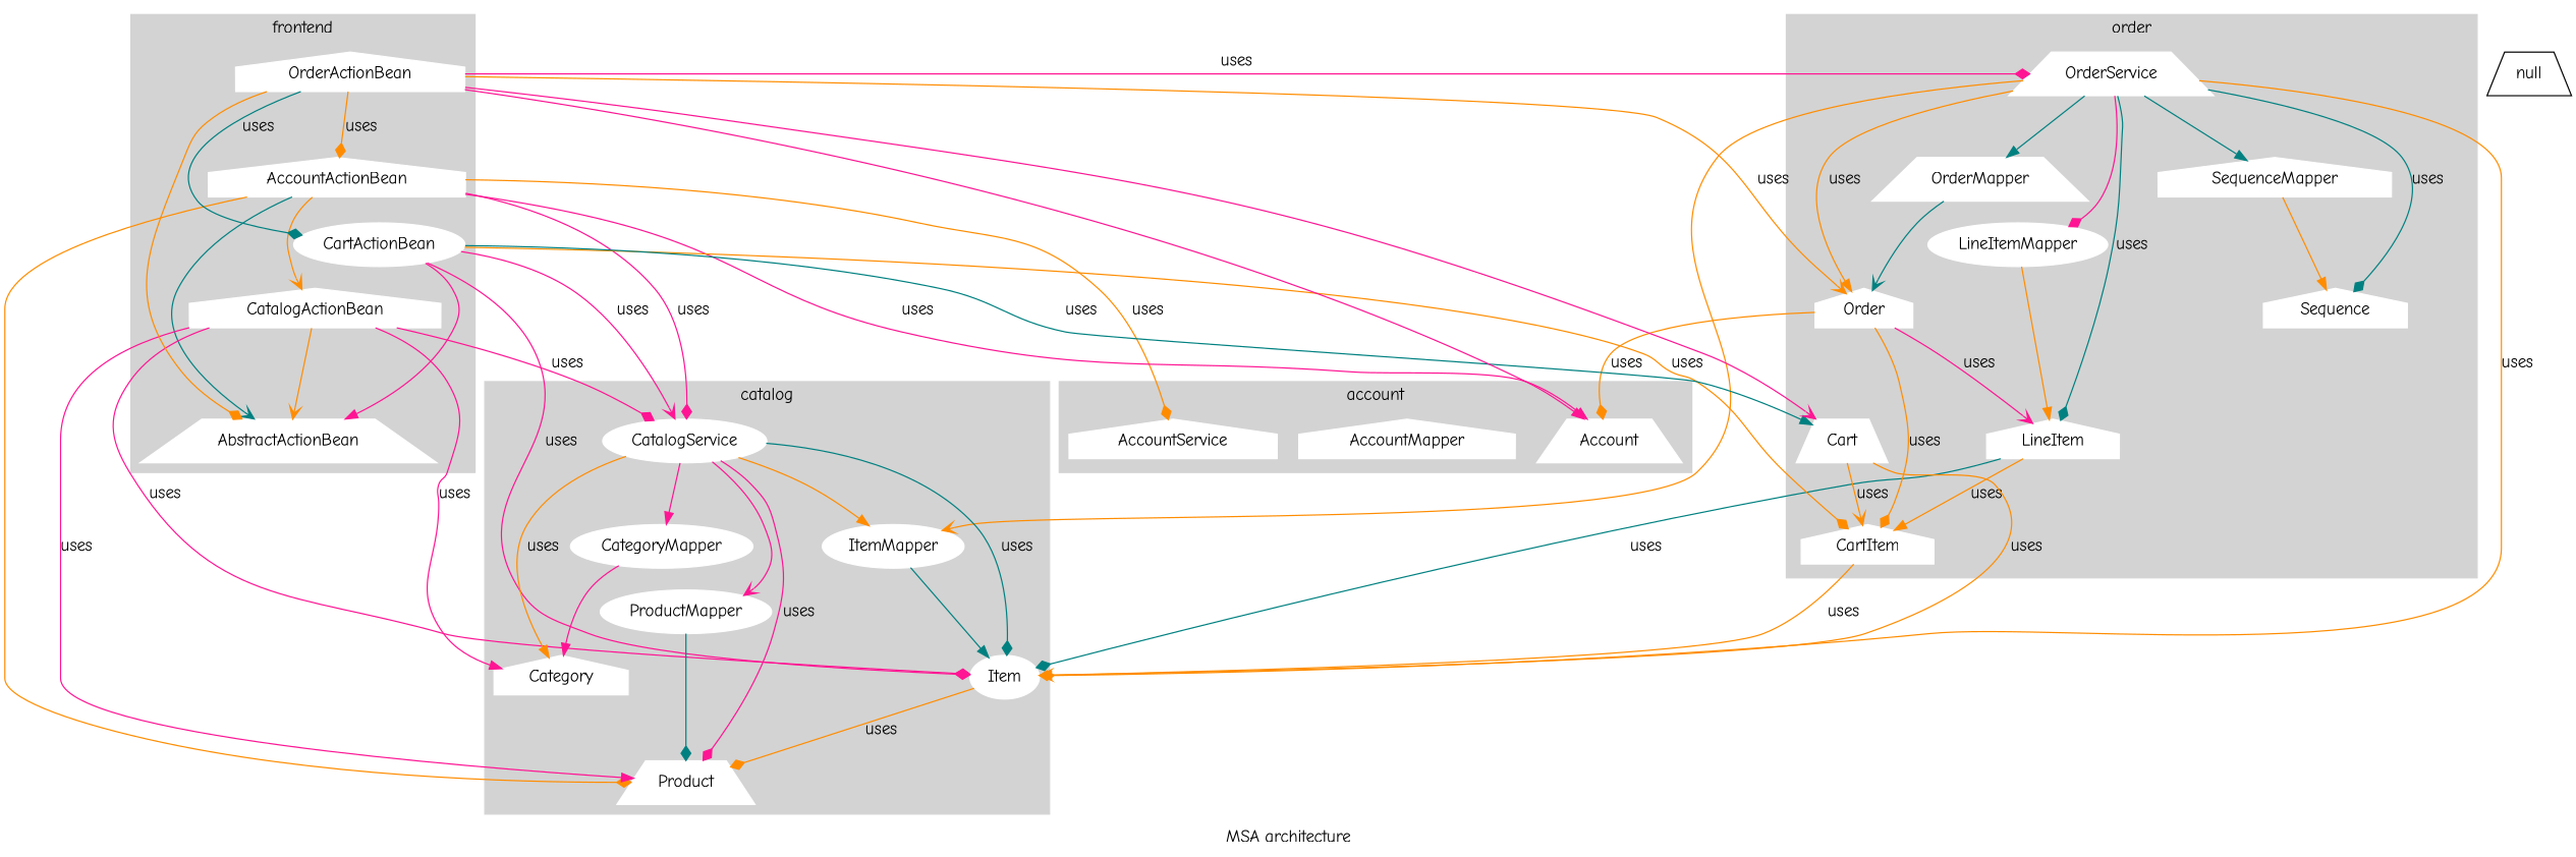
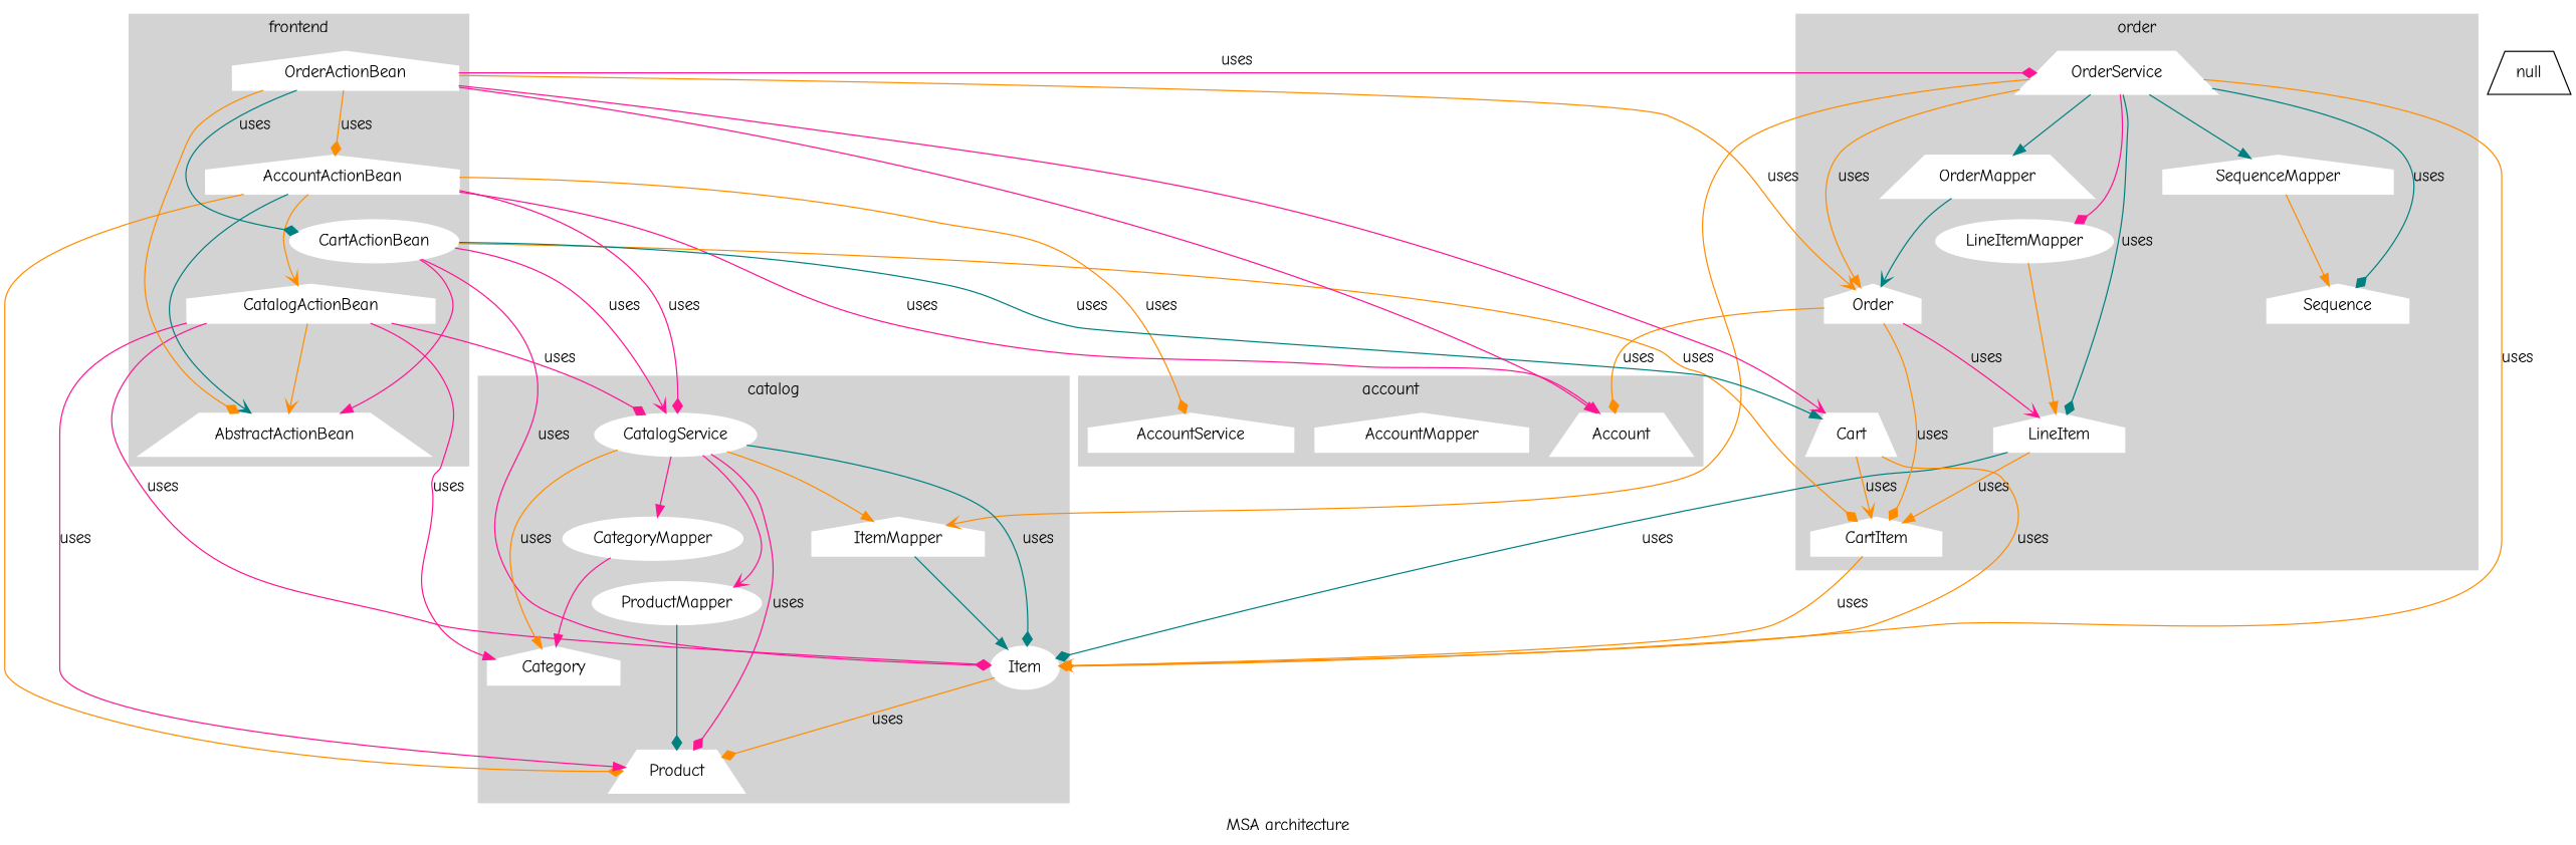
  strict digraph {
    fontname="Comic Neue"
    label="MSA architecture"
    node [color=white fontname="Comic Neue" shape=house style=filled]
    edge [arrowhead=diamond color=darkorange dir=forward fontname="Comic Neue"]
    n1 [label=OrderService shape=trapezium]
    n2 [label=LineItemMapper shape=ellipse]
    n3 [label=OrderMapper shape=trapezium]
    n4 [label=SequenceMapper]
    n5 [label=LineItem]
    n6 [label=Order]
    n7 [label=Sequence]
    n8 [label=CartItem]
    n9 [label=Cart shape=trapezium]
    n10 [label=AbstractActionBean shape=trapezium]
    n11 [label=AccountActionBean]
    n12 [label=CartActionBean shape=ellipse]
    n13 [label=CatalogActionBean]
    n14 [label=OrderActionBean]
    n15 [label=CatalogService shape=ellipse]
    n16 [label=CategoryMapper shape=ellipse]
-   n17 [label=ItemMapper shape=ellipse]
+   n17 [label=ItemMapper]
    n18 [label=ProductMapper shape=ellipse]
    n19 [label=Category]
    n20 [label=Item shape=ellipse]
    n21 [label=Product shape=trapezium]
    n22 [label=AccountService]
    n23 [label=AccountMapper]
    n24 [label=Account shape=trapezium]
    null [shape=trapezium color="" style=""]
    subgraph cluster_1 {
      color=lightgrey
      label=order
      style=filled
      n1
      n2
      n3
      n4
      n5
      n6
      n7
      n8
      n9
    }
    subgraph cluster_2 {
      color=lightgrey
      label=frontend
      style=filled
      n10
      n11
      n12
      n13
      n14
    }
    subgraph cluster_3 {
      color=lightgrey
      label=catalog
      style=filled
      n15
      n16
      n17
      n18
      n19
      n20
      n21
    }
    subgraph cluster_4 {
      color=lightgrey
      label=account
      style=filled
      n22
      n23
      n24
    }
    n1 -> n2 [color=deeppink]
    n1 -> n3 [arrowhead=normal color=teal]
    n1 -> n4 [arrowhead=normal color=teal]
    n1 -> n5 [color=teal label=uses]
    n1 -> n6 [arrowhead=normal label=uses]
    n1 -> n7 [color=teal label=uses]
    n1 -> n17 [arrowhead=vee]
    n1 -> n20 [label=uses]
    n2 -> n5 [arrowhead=normal]
    n3 -> n6 [arrowhead=vee color=teal]
    n4 -> n7 [arrowhead=normal]
    n5 -> n8 [arrowhead=normal label=uses]
    n5 -> n20 [color=teal label=uses]
    n6 -> n5 [arrowhead=vee color=deeppink label=uses]
    n6 -> n8 [label=uses]
    n6 -> n24 [label=uses]
    n8 -> n20 [arrowhead=vee label=uses]
    n9 -> n8 [arrowhead=vee label=uses]
    n9 -> n20 [arrowhead=normal label=uses]
    n11 -> n10 [arrowhead=vee color=teal]
    n11 -> n13 [arrowhead=vee dir=""]
    n11 -> n15 [color=deeppink label=uses]
    n11 -> n21 [dir=""]
    n11 -> n22 [label=uses]
    n11 -> n24 [arrowhead=normal color=deeppink label=uses]
    n12 -> n8 [label=uses]
    n12 -> n9 [arrowhead=normal color=teal label=uses]
    n12 -> n10 [arrowhead=normal color=deeppink]
    n12 -> n15 [arrowhead=vee color=deeppink label=uses]
    n12 -> n20 [color=deeppink label=uses]
    n13 -> n10 [arrowhead=vee]
    n13 -> n15 [color=deeppink label=uses]
    n13 -> n19 [arrowhead=normal color=deeppink label=uses]
    n13 -> n20 [color=deeppink label=uses]
    n13 -> n21 [arrowhead=normal color=deeppink label=uses]
    n14 -> n1 [color=deeppink label=uses]
    n14 -> n6 [arrowhead=vee label=uses]
    n14 -> n9 [arrowhead=vee color=deeppink dir=""]
    n14 -> n10
    n14 -> n11 [label=uses]
    n14 -> n12 [color=teal label=uses]
    n14 -> n24 [arrowhead=normal color=deeppink dir=""]
    n15 -> n16 [arrowhead=normal color=deeppink]
    n15 -> n17 [arrowhead=normal]
    n15 -> n18 [arrowhead=vee color=deeppink]
    n15 -> n19 [arrowhead=normal label=uses]
    n15 -> n20 [color=teal label=uses]
    n15 -> n21 [color=deeppink label=uses]
    n16 -> n19 [arrowhead=normal color=deeppink]
    n17 -> n20 [arrowhead=normal color=teal]
    n18 -> n21 [color=teal]
    n20 -> n21 [label=uses]
  }
